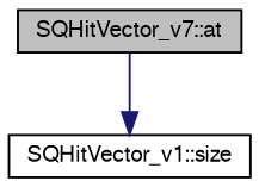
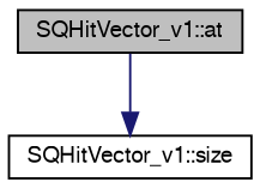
  digraph {
    rankdir=TB
    node [color=black fontname=FreeSans fontsize=10 shape=record]
-   n1 [fillcolor=grey75 fontcolor=black height=0.2 label="SQHitVector_v7::at" style=filled width=0.4]
+   n1 [fillcolor=grey75 fontcolor=black height=0.2 label="SQHitVector_v1::at" style=filled width=0.4]
    n2 [height=0.2 label="SQHitVector_v1::size" width=0.4]
    n1 -> n2 [color=midnightblue fontname=FreeSans fontsize=10 labelfontname=FreeSans labelfontsize=10 style=solid]
  }
